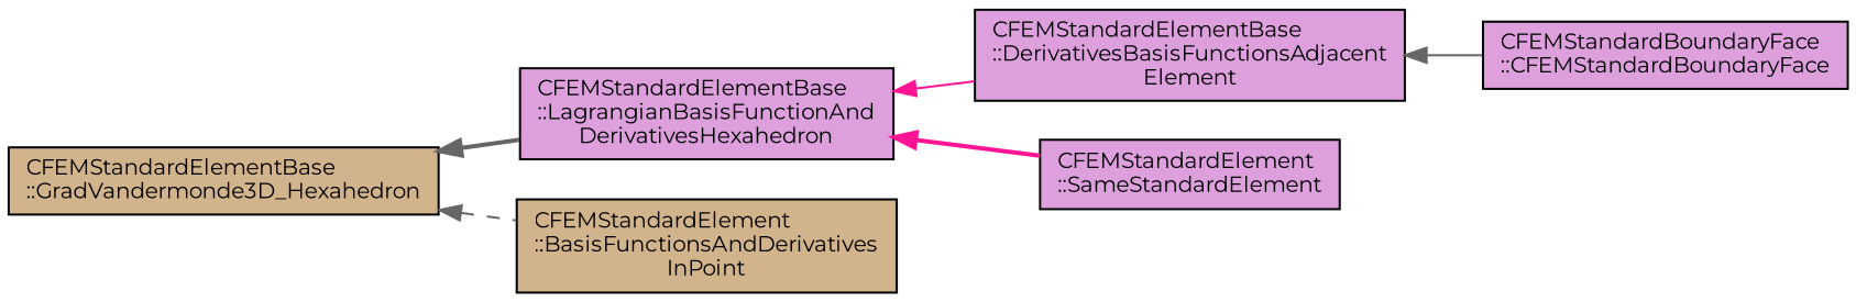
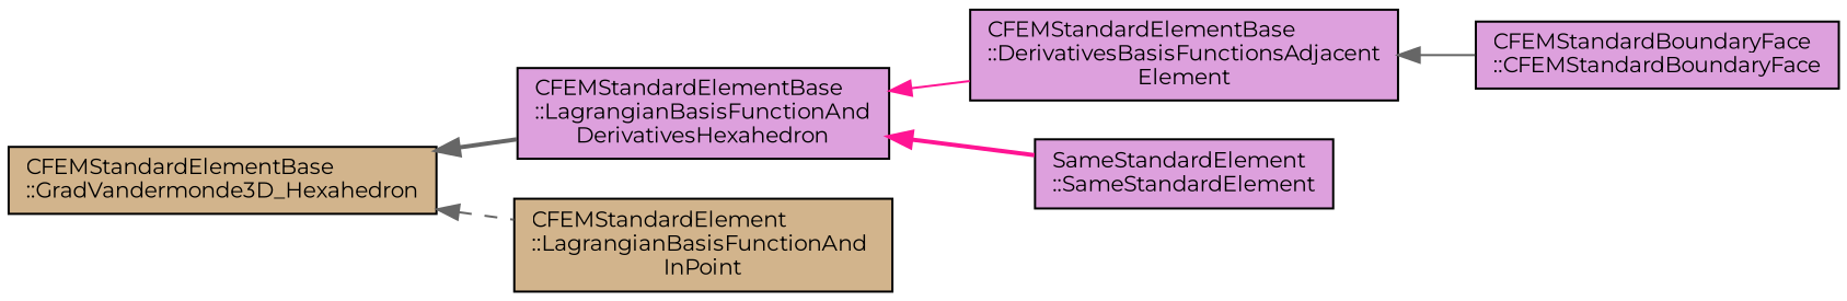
  digraph {
    fontname=Montserrat
    rankdir=LR
    node [color=black fillcolor=plum fontname=Montserrat fontsize=10 shape=record style=filled]
    edge [color=gray40 dir=back fontname=Montserrat fontsize=10 labelfontname=Helvetica labelfontsize=10 style=bold]
    n1 [fillcolor=tan fontcolor=black height=0.2 label="CFEMStandardElementBase\l::GradVandermonde3D_Hexahedron" width=0.4]
    n2 [height=0.2 label="CFEMStandardElementBase\l::LagrangianBasisFunctionAnd\lDerivativesHexahedron" width=0.4]
-   n3 [fillcolor=tan height=0.2 label="CFEMStandardElement\l::BasisFunctionsAndDerivatives\lInPoint" width=0.4]
+   n3 [fillcolor=tan height=0.2 label="CFEMStandardElement\l::LagrangianBasisFunctionAnd\lInPoint" width=0.4]
    n4 [height=0.2 label="CFEMStandardElementBase\l::DerivativesBasisFunctionsAdjacent\lElement" width=0.4]
-   n5 [height=0.2 label="CFEMStandardElement\l::SameStandardElement" width=0.4]
+   n5 [height=0.2 label="SameStandardElement\l::SameStandardElement" width=0.4]
    n6 [height=0.2 label="CFEMStandardBoundaryFace\l::CFEMStandardBoundaryFace" width=0.4]
    n1 -> n2
    n1 -> n3 [style=dashed]
    n2 -> n4 [color=deeppink style=solid]
    n2 -> n5 [color=deeppink]
    n4 -> n6 [style=solid]
  }
